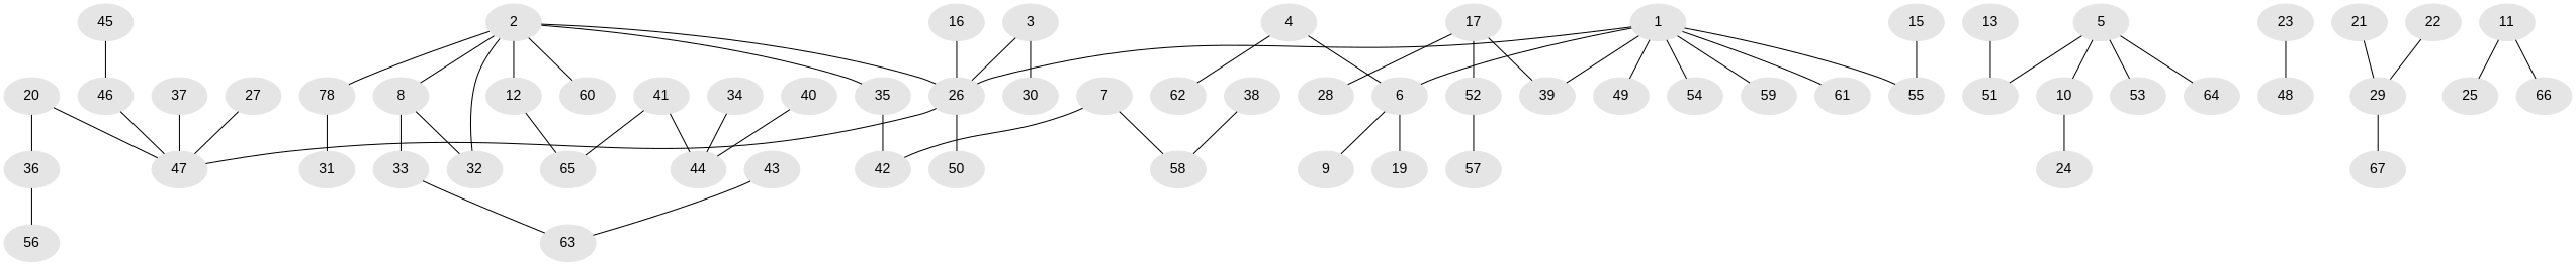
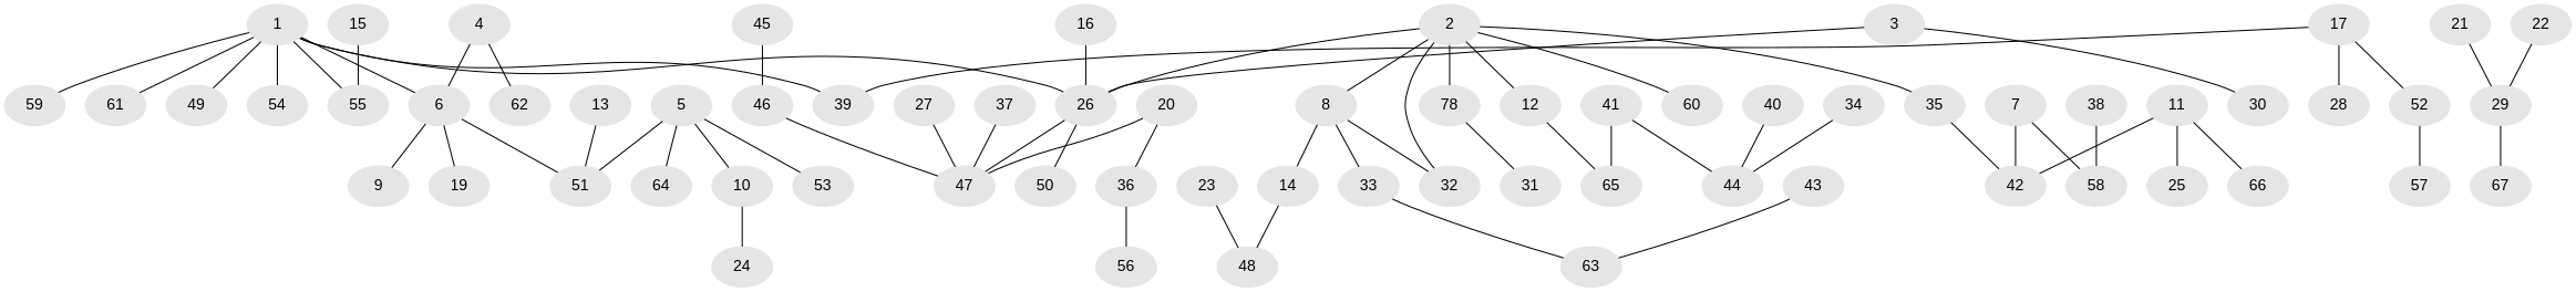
  graph {
    fontname="Liberation Sans"
    node [color=gray90 fontname="Liberation Sans" style=filled]
    edge [fontname="Liberation Sans" weight=1.0]
    1
    6
    26
    39
    49
    54
    55
    59
    61
    51
    9
    19
    47
    50
    2
    8
    12
    n18 [label=78]
    32
    35
    60
+   14
    33
    65
    31
    42
    3
    30
    4
    62
    5
    10
    53
    64
    24
    7
    58
    48
    29
    67
    63
    11
    25
    66
    13
    15
    16
    17
    28
    52
    57
    20
    36
    56
    21
    22
    23
    27
    34
    44
    37
    38
    40
    41
    43
    45
    46
    1 -- 6
    1 -- 26
    1 -- 39
    1 -- 49
    1 -- 54
    1 -- 55
    1 -- 59
    1 -- 61
+   6 -- 51
    6 -- 9
    6 -- 19
    26 -- 47
    26 -- 50
    2 -- 26
    2 -- 8
    2 -- 12
    2 -- n18
    2 -- 32
    2 -- 35
    2 -- 60
    8 -- 32
+   8 -- 14
    8 -- 33
    12 -- 65
    n18 -- 31
    35 -- 42
+   14 -- 48
    33 -- 63
    3 -- 26
    3 -- 30
    4 -- 6
    4 -- 62
    5 -- 51
    5 -- 10
    5 -- 53
    5 -- 64
    10 -- 24
    7 -- 42
    7 -- 58
    29 -- 67
+   11 -- 42
    11 -- 25
    11 -- 66
    13 -- 51
    15 -- 55
    16 -- 26
    17 -- 39
    17 -- 28
    17 -- 52
    52 -- 57
    20 -- 47
    20 -- 36
    36 -- 56
    21 -- 29
    22 -- 29
    23 -- 48
    27 -- 47
    34 -- 44
    37 -- 47
    38 -- 58
    40 -- 44
    41 -- 65
    41 -- 44
    43 -- 63
    45 -- 46
    46 -- 47
  }
